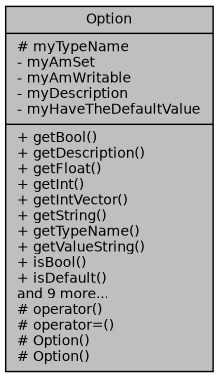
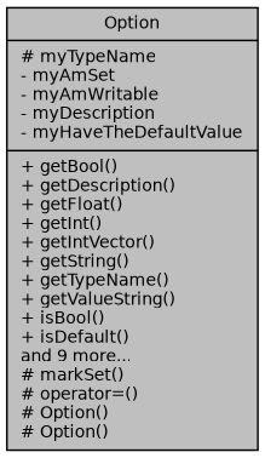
  digraph {
-   n1 [color=black fillcolor=grey75 fontcolor=black fontname=Helvetica fontsize=10 height=0.2 label="{Option\n|# myTypeName\l- myAmSet\l- myAmWritable\l- myDescription\l- myHaveTheDefaultValue\l|+ getBool()\l+ getDescription()\l+ getFloat()\l+ getInt()\l+ getIntVector()\l+ getString()\l+ getTypeName()\l+ getValueString()\l+ isBool()\l+ isDefault()\land 9 more...\l# operator()\l# operator=()\l# Option()\l# Option()\l}" shape=record style=filled width=0.4]
+   n1 [color=black fillcolor=grey75 fontcolor=black fontname=Helvetica fontsize=10 height=0.2 label="{Option\n|# myTypeName\l- myAmSet\l- myAmWritable\l- myDescription\l- myHaveTheDefaultValue\l|+ getBool()\l+ getDescription()\l+ getFloat()\l+ getInt()\l+ getIntVector()\l+ getString()\l+ getTypeName()\l+ getValueString()\l+ isBool()\l+ isDefault()\land 9 more...\l# markSet()\l# operator=()\l# Option()\l# Option()\l}" shape=record style=filled width=0.4]
  }
